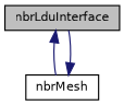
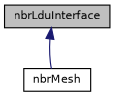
  digraph {
    rankdir=TB
    fontname="DejaVu Sans"
    node [color=black fontname="DejaVu Sans" fontsize=10 shape=record]
    edge [color=midnightblue dir=back fontname="DejaVu Sans" fontsize=10 labelfontname=FreeSans labelfontsize=10 style=solid]
    n1 [fillcolor=grey75 fontcolor=black height=0.2 label=nbrLduInterface style=filled width=0.4]
    n2 [height=0.2 label=nbrMesh width=0.4]
    n1 -> n2
-   n2 -> n1
  }
